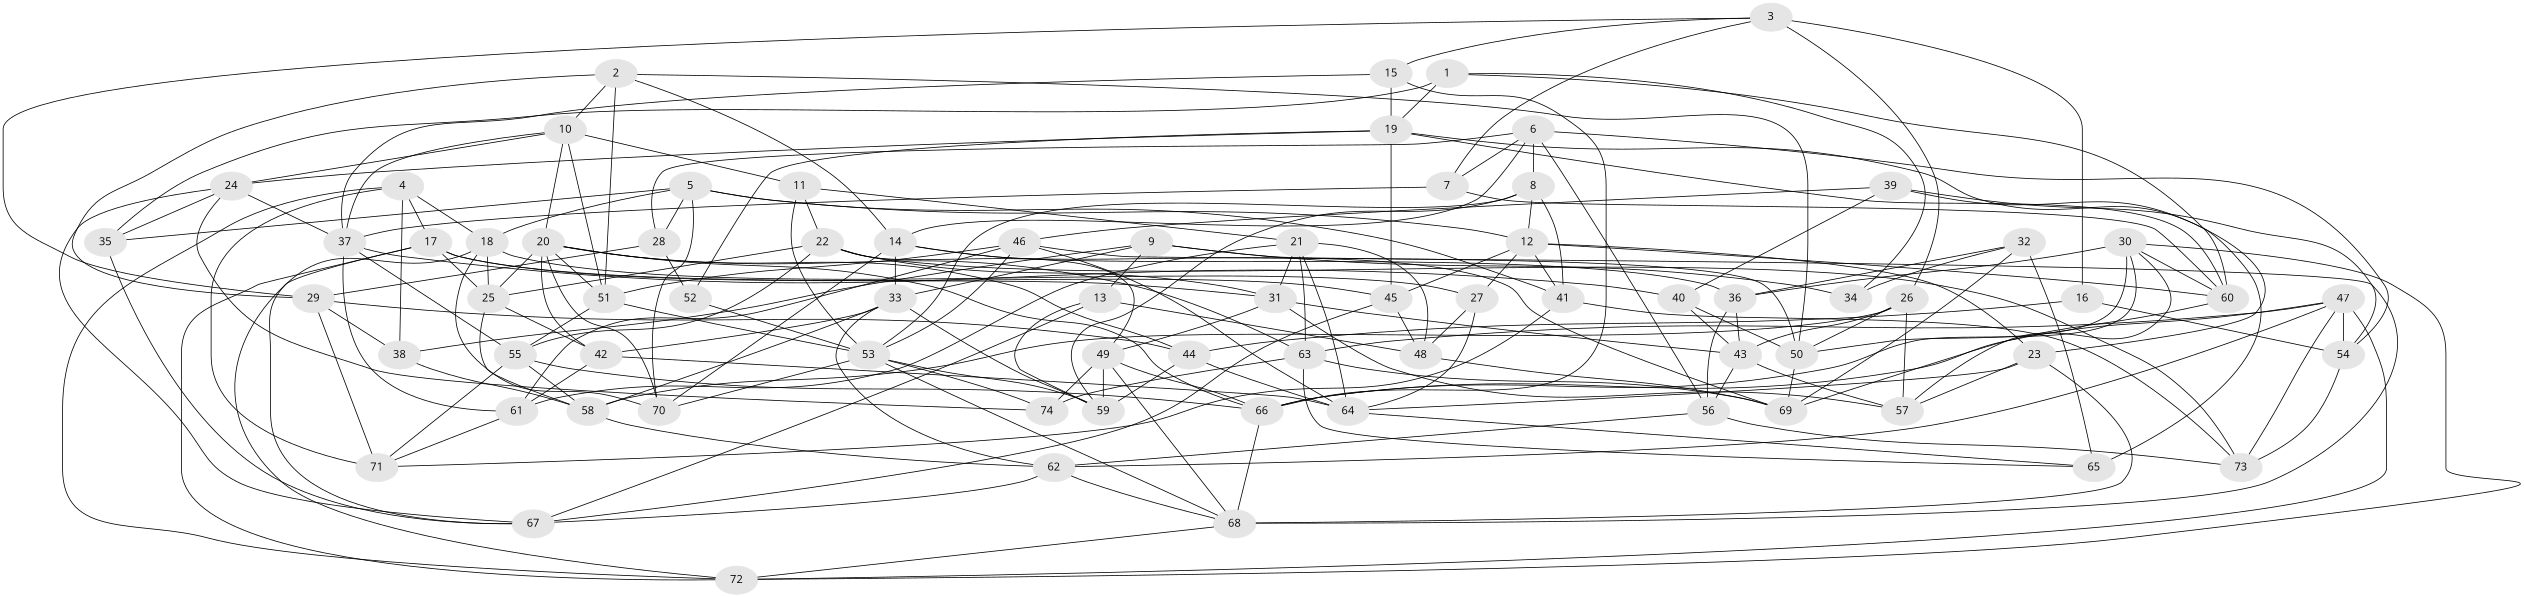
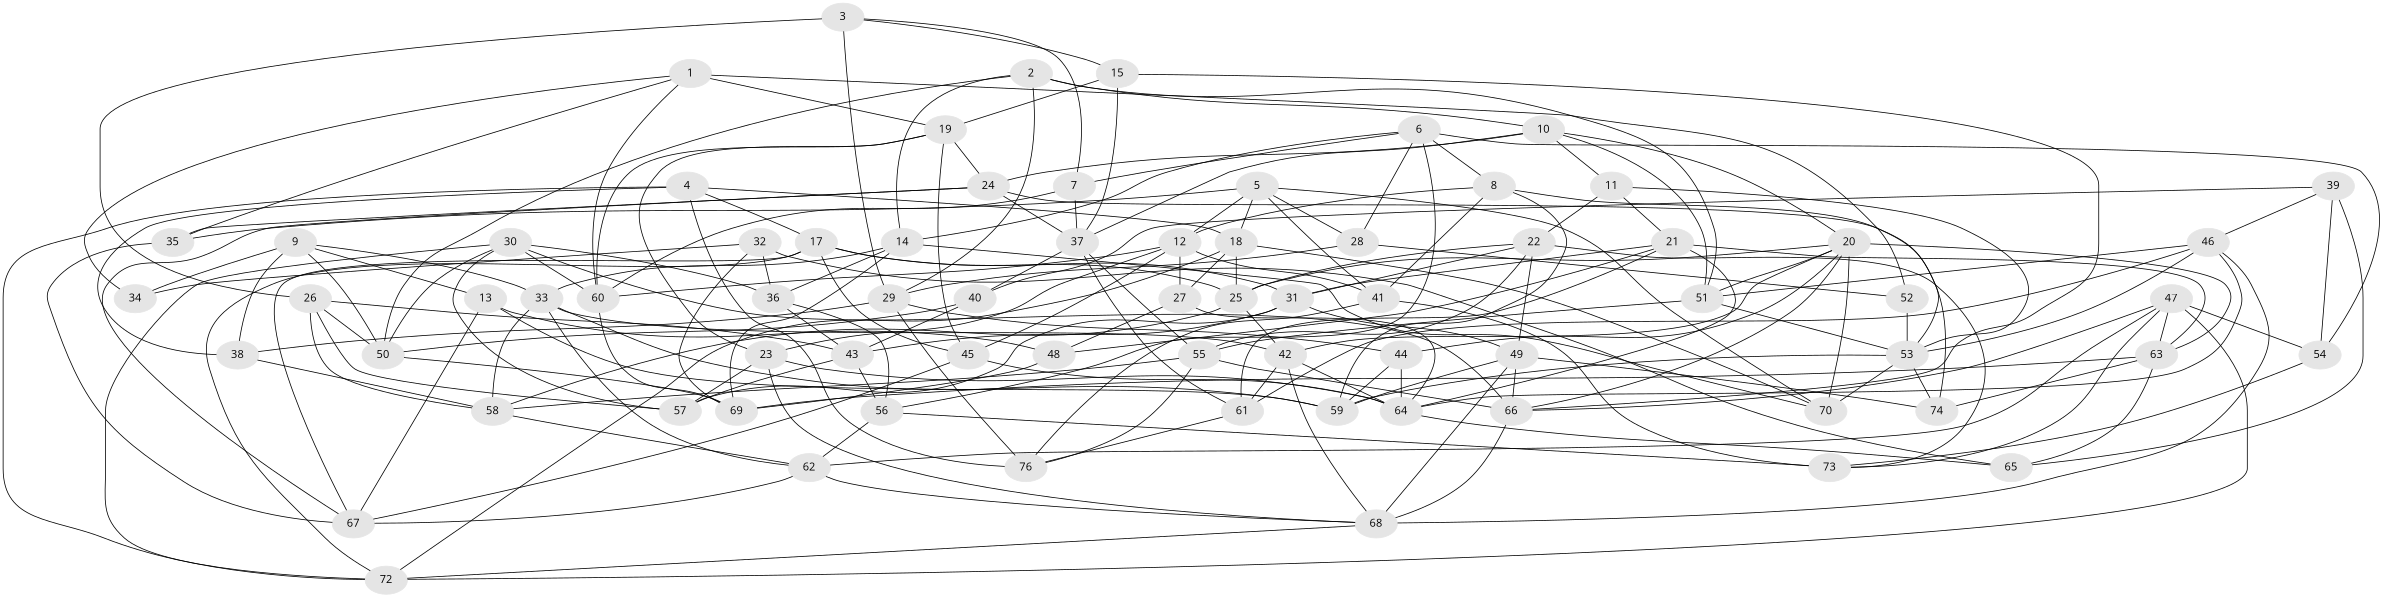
  graph {
    fontname="Open Sans"
    node [color=gray90 fontname="Open Sans" style=filled]
    edge [fontname="Open Sans" weight=1.0]
    1
    19
    34
    35
    52
    60
    24
    23
    45
    67
    53
    69
    2
    14
    29
    50
    51
    10
    70
    33
    36
    38
-   71
+   71 [label=76]
    44
    55
    3
    7
    15
-   16
    26
    37
    66
    54
    57
    58
    43
    4
    17
    18
    72
    25
    31
    27
    5
    12
    28
    41
    73
    6
    8
    56
    59
    62
    61
    40
    11
    20
    74
    9
    13
    48
    42
    21
    22
    63
    64
    49
    68
    65
    30
    32
    39
    46
    47
    1 -- 19
    1 -- 34
    1 -- 35
-   19 -- 52 [weight=2.0]
+   1 -- 52 [weight=2.0]
    1 -- 60
    19 -- 60
    19 -- 24
    19 -- 23
    19 -- 45
    35 -- 67
    52 -- 53 [weight=3.0]
    60 -- 69
    24 -- 35
    24 -- 67
    24 -- 37
    24 -- 74
    23 -- 57 [weight=2.0]
    23 -- 64
    23 -- 68
    45 -- 67
-   45 -- 48 [weight=2.0]
+   45 -- 64 [weight=2.0]
    53 -- 70
    53 -- 59
    53 -- 74
    2 -- 14
    2 -- 29
    2 -- 50
    2 -- 51
    2 -- 10
    14 -- 69
    14 -- 70
    14 -- 33
    14 -- 36
    29 -- 38
    29 -- 71
    29 -- 44
    50 -- 69
    51 -- 53
    51 -- 55
    10 -- 24
    10 -- 51
    10 -- 37
    10 -- 11
    10 -- 20
    33 -- 58
    33 -- 59
    33 -- 62
    33 -- 42
    36 -- 43
    36 -- 56
    38 -- 58
    44 -- 59
    44 -- 64 [weight=2.0]
    55 -- 71
    55 -- 66
    55 -- 58
    3 -- 29
    3 -- 7
    3 -- 15
-   3 -- 16
    3 -- 26 [weight=2.0]
    7 -- 60
    7 -- 37
    15 -- 19
    15 -- 37
    15 -- 66
-   16 -- 44
-   16 -- 54
    26 -- 50
    26 -- 57
    26 -- 58
    26 -- 43
    37 -- 55
    37 -- 61 [weight=2.0]
    37 -- 40
    66 -- 68 [weight=2.0]
    54 -- 73
    58 -- 62
    43 -- 57
    43 -- 56
    4 -- 38
    4 -- 71 [weight=2.0]
    4 -- 17
    4 -- 18
    4 -- 72
    17 -- 45
    17 -- 67
    17 -- 72
    17 -- 25
    17 -- 31
    18 -- 70
    18 -- 72
    18 -- 25
    18 -- 27
    25 -- 58
    25 -- 42
    31 -- 57
    31 -- 43
    31 -- 49
    27 -- 48
    27 -- 64
    5 -- 35
    5 -- 70
    5 -- 18
    5 -- 12
    5 -- 28
    5 -- 41
    12 -- 60
    12 -- 23
    12 -- 45
    12 -- 27
    12 -- 41 [weight=2.0]
    28 -- 52
    28 -- 29
    41 -- 71
    41 -- 73
    6 -- 14
    6 -- 7
    6 -- 54
    6 -- 28
    6 -- 8
    6 -- 56
    8 -- 53
    8 -- 12
    8 -- 41
    8 -- 59
    56 -- 73 [weight=2.0]
    56 -- 62
    62 -- 67
    62 -- 68
    61 -- 71
    40 -- 50
    40 -- 43
    11 -- 53
    11 -- 21
    11 -- 22
    20 -- 51
    20 -- 70 [weight=2.0]
    20 -- 44
    20 -- 66
    20 -- 25
    20 -- 42
    20 -- 63
    9 -- 34 [weight=2.0]
    9 -- 50
    9 -- 33
    9 -- 38
    9 -- 13
    13 -- 67
    13 -- 59
    13 -- 48
    48 -- 69
    42 -- 61
    42 -- 64
-   53 -- 68
+   42 -- 68
    21 -- 31
    21 -- 61
    21 -- 48
    21 -- 63
    21 -- 64
    22 -- 55
    22 -- 25
    22 -- 31
    22 -- 73
    22 -- 49
    63 -- 69
    63 -- 74
    63 -- 65
    64 -- 65
    49 -- 66
    49 -- 59
    49 -- 74
    49 -- 68
    68 -- 72
    30 -- 60
    30 -- 50
    30 -- 36
    30 -- 66
    30 -- 57
    30 -- 72
    32 -- 34
    32 -- 69
    32 -- 36 [weight=2.0]
    32 -- 65 [weight=2.0]
    39 -- 54 [weight=2.0]
    39 -- 40
    39 -- 65 [weight=2.0]
    39 -- 46
    46 -- 53
    46 -- 51
    46 -- 61
    46 -- 64
    46 -- 68
    47 -- 66
    47 -- 54
    47 -- 72
    47 -- 73
    47 -- 62
    47 -- 63
  }
